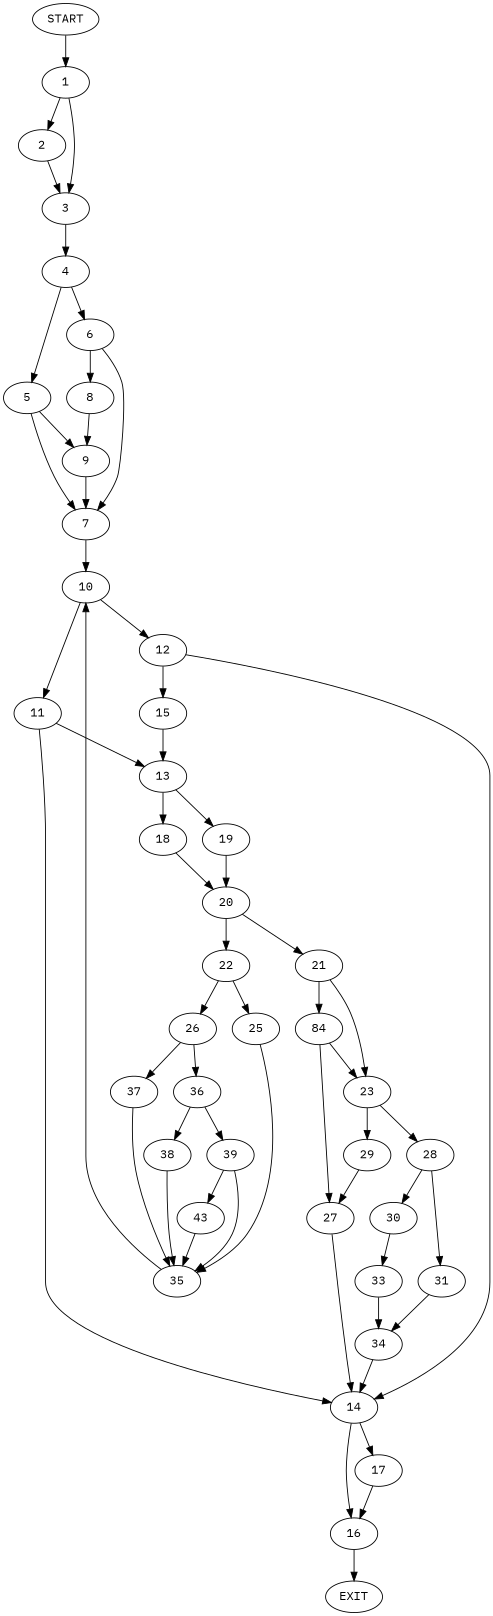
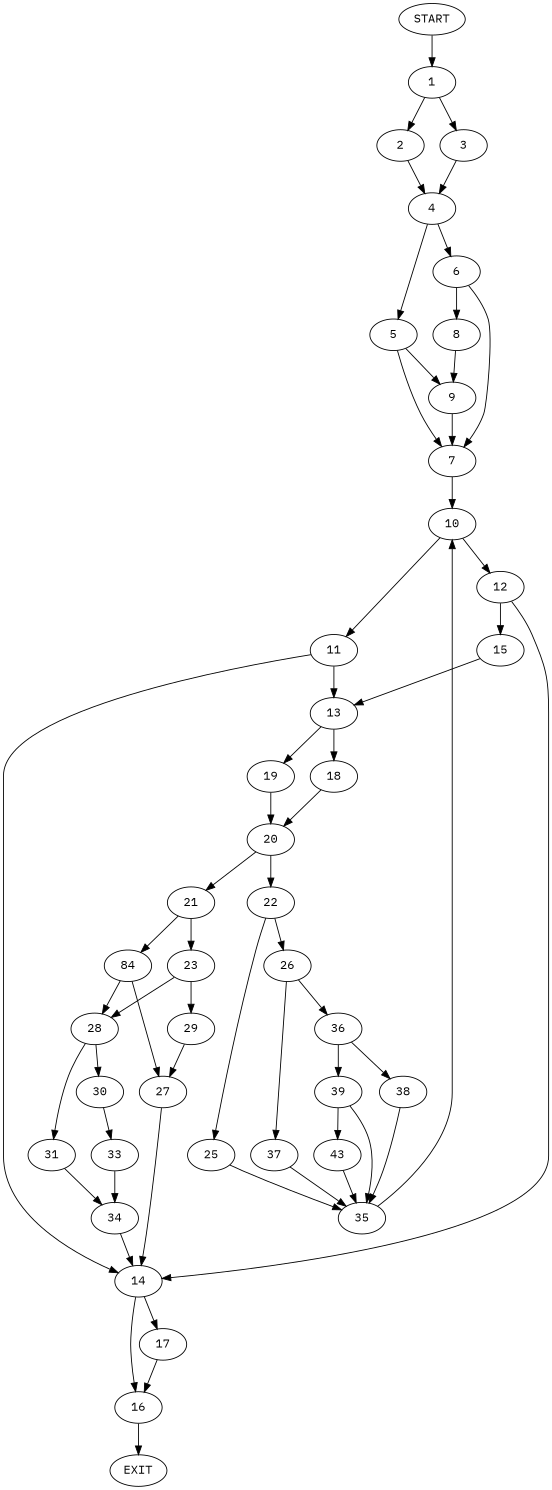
  digraph {
    fontname="IBM Plex Mono"
    node [fontname="IBM Plex Mono"]
    edge [fontname="IBM Plex Mono"]
    n1 [label=START]
    1
    2
    3
    n5 [label=EXIT]
    4
    5
    6
    7
    9
    8
    10
    11
    12
    13
    14
    15
    18
    19
    16
    17
    20
    21
    22
    23
    n26 [label=84]
    25
    26
    28
    29
    27
    35
    36
    37
    30
    31
    38
    39
    33
    34
    n41 [label=43]
    n1 -> 1
    1 -> 2
    1 -> 3
-   2 -> 3
+   2 -> 4
    3 -> 4
    4 -> 5
    4 -> 6
    5 -> 7
    5 -> 9
    6 -> 7
    6 -> 8
    7 -> 10
    9 -> 7
    8 -> 9
    10 -> 11
    10 -> 12
    11 -> 13
    11 -> 14
    12 -> 14
    12 -> 15
    13 -> 18
    13 -> 19
    14 -> 16
    14 -> 17
    15 -> 13
    18 -> 20
    19 -> 20
    16 -> n5
    17 -> 16
    20 -> 21
    20 -> 22
    21 -> 23
    21 -> n26
    22 -> 25
    22 -> 26
    23 -> 28
    23 -> 29
-   n26 -> 23
+   n26 -> 28
    n26 -> 27
    25 -> 35
    26 -> 36
    26 -> 37
    28 -> 30
    28 -> 31
    29 -> 27
    27 -> 14
    35 -> 10
    36 -> 38
    36 -> 39
    37 -> 35
    30 -> 33
    31 -> 34
    38 -> 35
    39 -> 35
    39 -> n41
    33 -> 34
    34 -> 14
    n41 -> 35
  }
